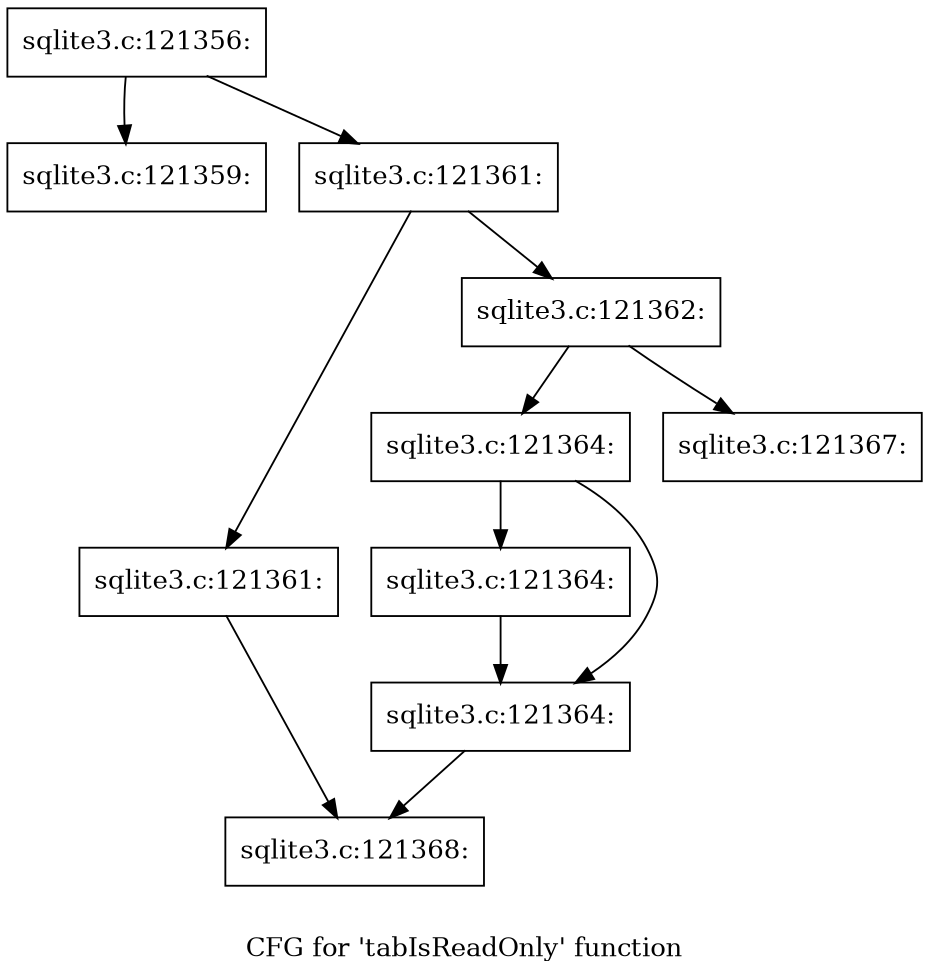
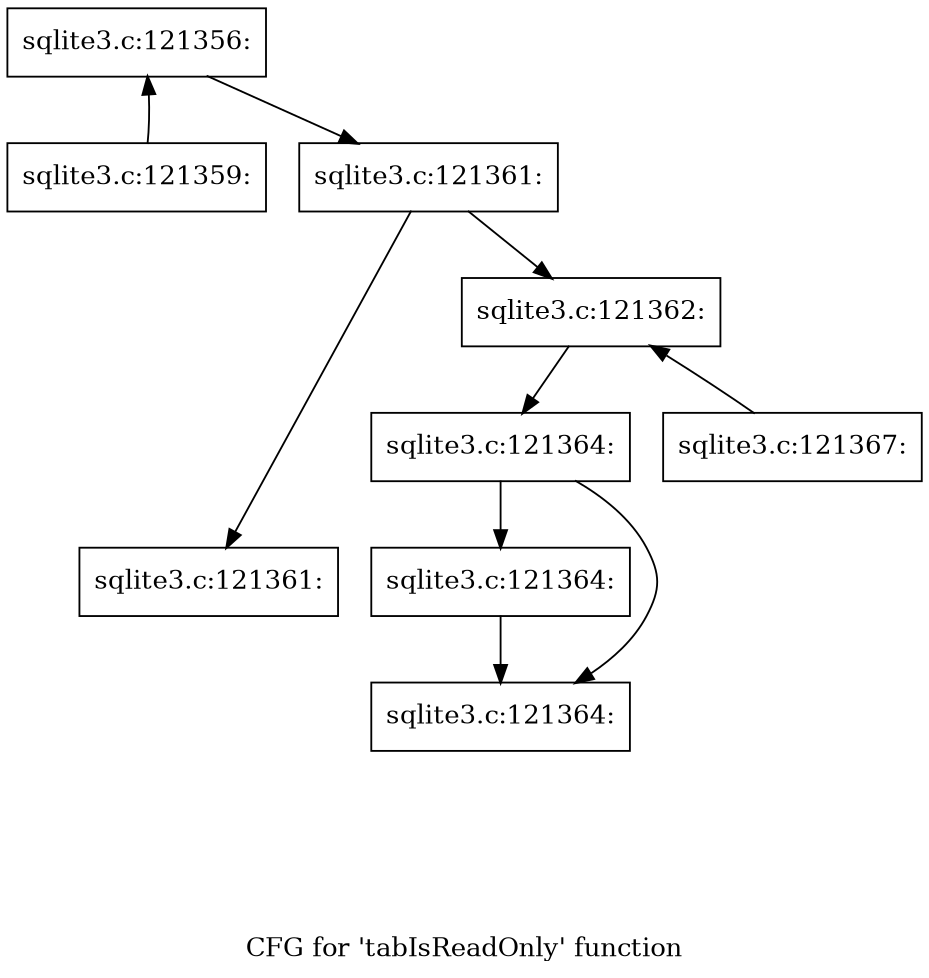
  digraph {
    label="CFG for 'tabIsReadOnly' function"
    node [shape=record]
    n1 [label="{sqlite3.c:121356:}"]
    n2 [label="{sqlite3.c:121359:}"]
    n3 [label="{sqlite3.c:121361:}"]
    n4 [label="{sqlite3.c:121361:}"]
    n5 [label="{sqlite3.c:121362:}"]
-   n6 [label="{sqlite3.c:121368:}"]
    n7 [label="{sqlite3.c:121364:}"]
    n8 [label="{sqlite3.c:121367:}"]
    n9 [label="{sqlite3.c:121364:}"]
    n10 [label="{sqlite3.c:121364:}"]
-   n1 -> n2
+   n2 -> n1
    n1 -> n3
    n3 -> n4
    n3 -> n5
-   n4 -> n6
    n5 -> n7
-   n5 -> n8
+   n8 -> n5
    n7 -> n9
    n7 -> n10
    n9 -> n10
-   n10 -> n6
  }
